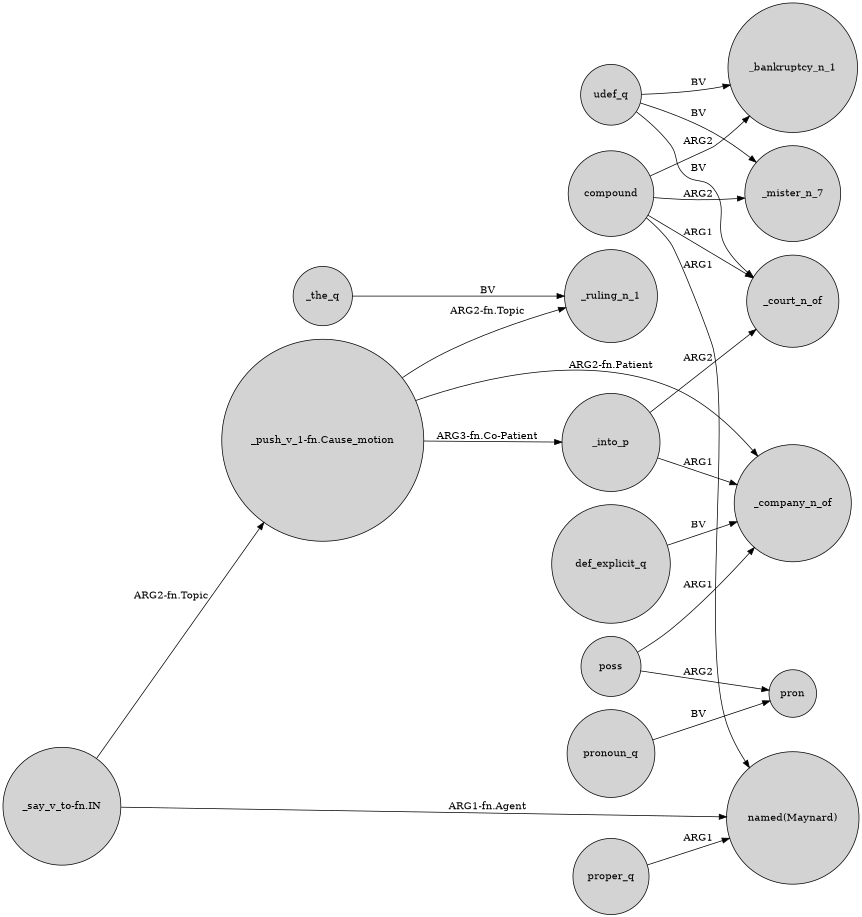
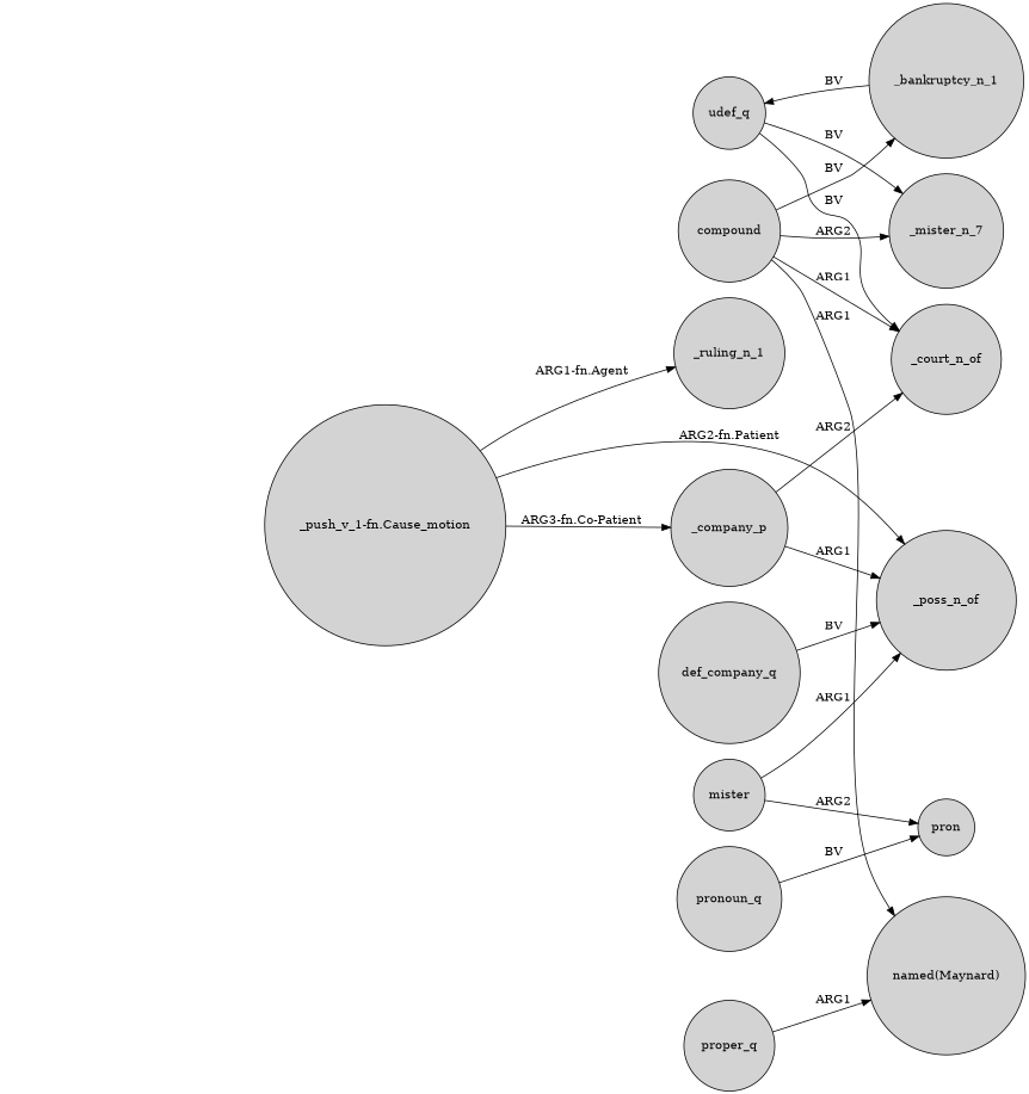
  digraph {
    rankdir=LR
    node [shape=circle style=filled]
    udef_q
    _bankruptcy_n_1
    n3 [label=_mister_n_7]
    _court_n_of
-   poss
+   poss [label=mister]
    pron
-   _company_n_of
+   _company_n_of [label=_poss_n_of]
    "_push_v_1-fn.Cause_motion"
-   _into_p
+   _into_p [label=_company_p]
    _ruling_n_1
    compound
    "named(Maynard)"
-   "_say_v_to-fn.IN"
-   def_explicit_q
+   def_explicit_q [label=def_company_q]
    pronoun_q
    proper_q
-   _the_q
-   udef_q -> _bankruptcy_n_1 [label=BV]
+   _bankruptcy_n_1 -> udef_q [label=BV]
    udef_q -> n3 [label=BV]
    udef_q -> _court_n_of [label=BV]
    poss -> pron [label=ARG2]
    poss -> _company_n_of [label=ARG1]
    "_push_v_1-fn.Cause_motion" -> _company_n_of [label="ARG2-fn.Patient"]
    "_push_v_1-fn.Cause_motion" -> _into_p [label="ARG3-fn.Co-Patient"]
-   "_push_v_1-fn.Cause_motion" -> _ruling_n_1 [label="ARG2-fn.Topic"]
+   "_push_v_1-fn.Cause_motion" -> _ruling_n_1 [label="ARG1-fn.Agent"]
    _into_p -> _court_n_of [label=ARG2]
    _into_p -> _company_n_of [label=ARG1]
-   compound -> _bankruptcy_n_1 [label=ARG2]
+   compound -> _bankruptcy_n_1 [label=BV]
    compound -> n3 [label=ARG2]
    compound -> _court_n_of [label=ARG1]
    compound -> "named(Maynard)" [label=ARG1]
-   "_say_v_to-fn.IN" -> "_push_v_1-fn.Cause_motion" [label="ARG2-fn.Topic"]
-   "_say_v_to-fn.IN" -> "named(Maynard)" [label="ARG1-fn.Agent"]
    def_explicit_q -> _company_n_of [label=BV]
    pronoun_q -> pron [label=BV]
    proper_q -> "named(Maynard)" [label=ARG1]
-   _the_q -> _ruling_n_1 [label=BV]
  }
